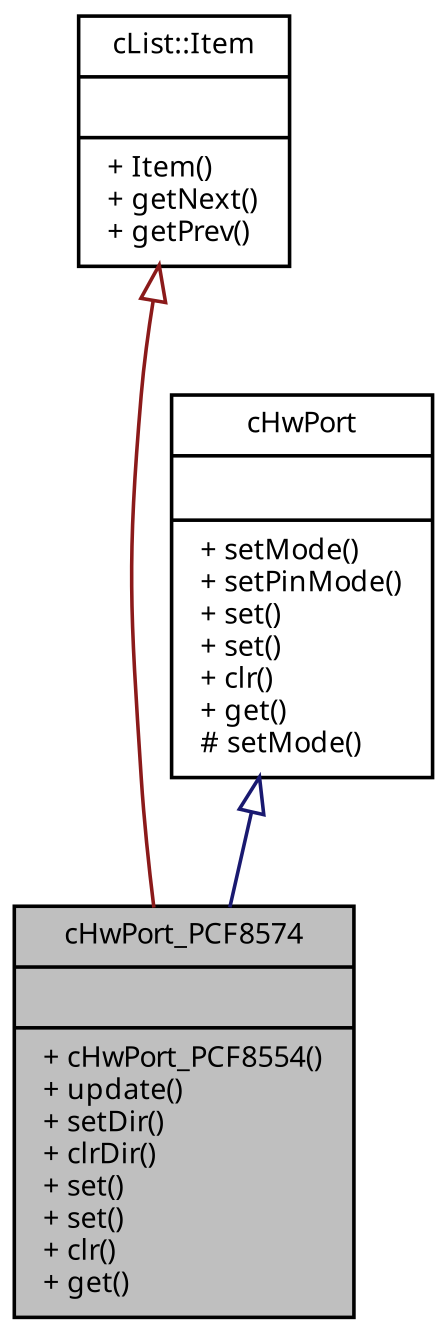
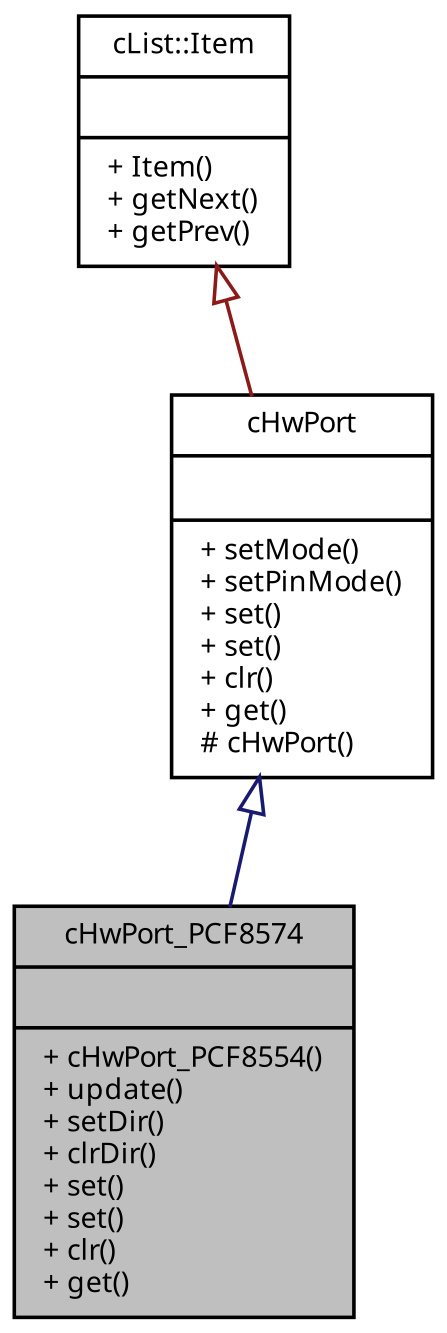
  digraph {
    node [color=black fillcolor=white fontname=Sans fontsize=8 shape=record style=filled]
    edge [arrowtail=onormal dir=back fontname=Sans fontsize=8 labelfontname=Sans labelfontsize=8 style=solid]
    n1 [fillcolor=grey75 fontcolor=black height=0.2 label="{cHwPort_PCF8574\n||+ cHwPort_PCF8554()\l+ update()\l+ setDir()\l+ clrDir()\l+ set()\l+ set()\l+ clr()\l+ get()\l}" width=0.4]
-   n2 [height=0.2 label="{cHwPort\n||+ setMode()\l+ setPinMode()\l+ set()\l+ set()\l+ clr()\l+ get()\l# setMode()\l}" width=0.4]
+   n2 [height=0.2 label="{cHwPort\n||+ setMode()\l+ setPinMode()\l+ set()\l+ set()\l+ clr()\l+ get()\l# cHwPort()\l}" width=0.4]
    n3 [height=0.2 label="{cList::Item\n||+ Item()\l+ getNext()\l+ getPrev()\l}" width=0.4]
    n2 -> n1 [color=midnightblue]
-   n3 -> n1 [color=firebrick4]
+   n3 -> n2 [color=firebrick4]
  }
